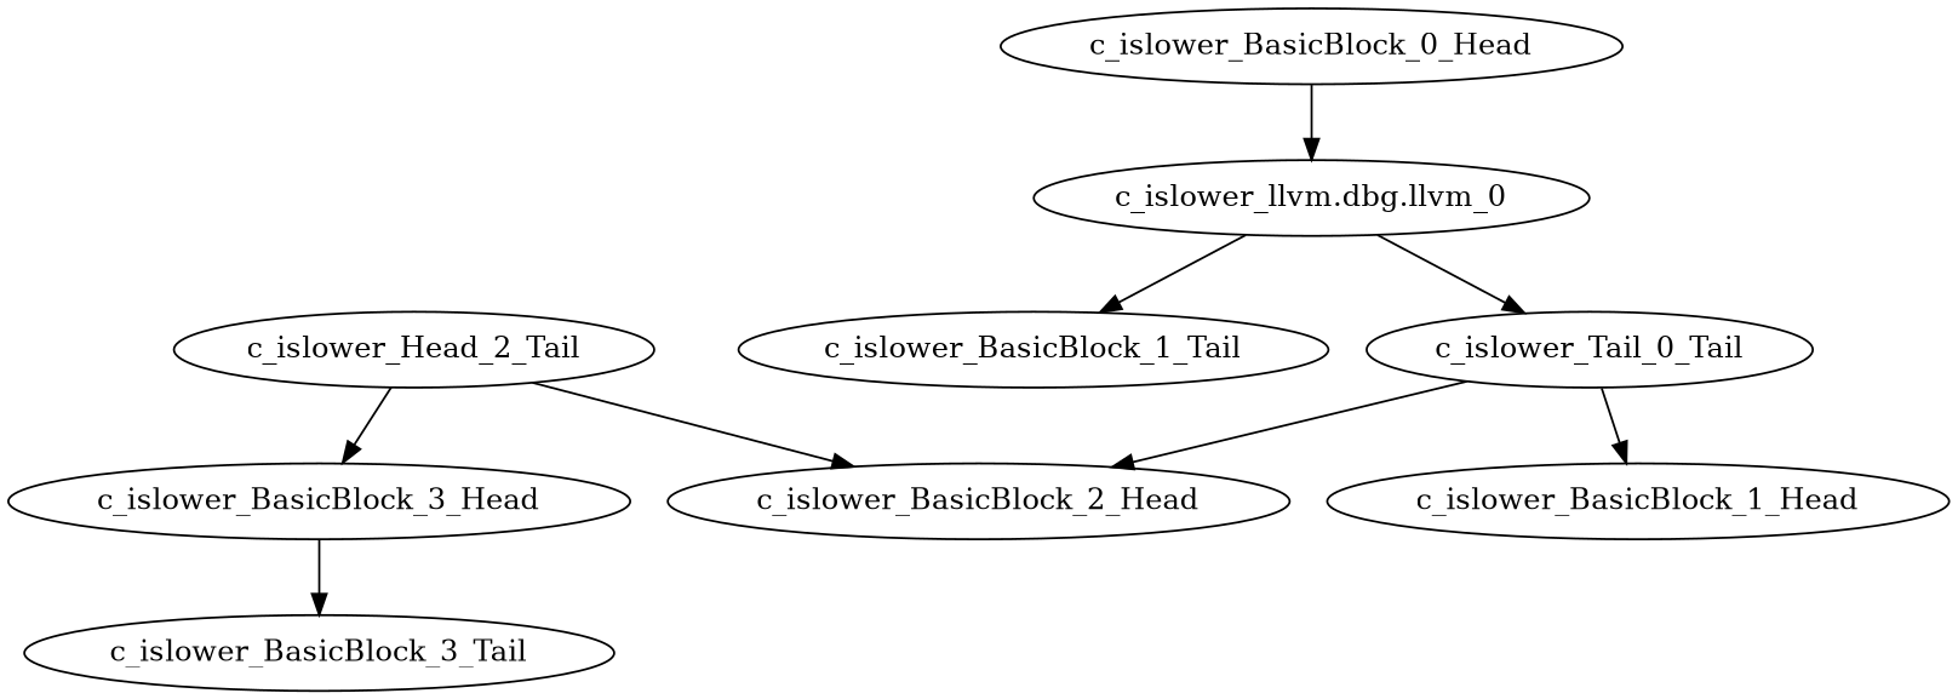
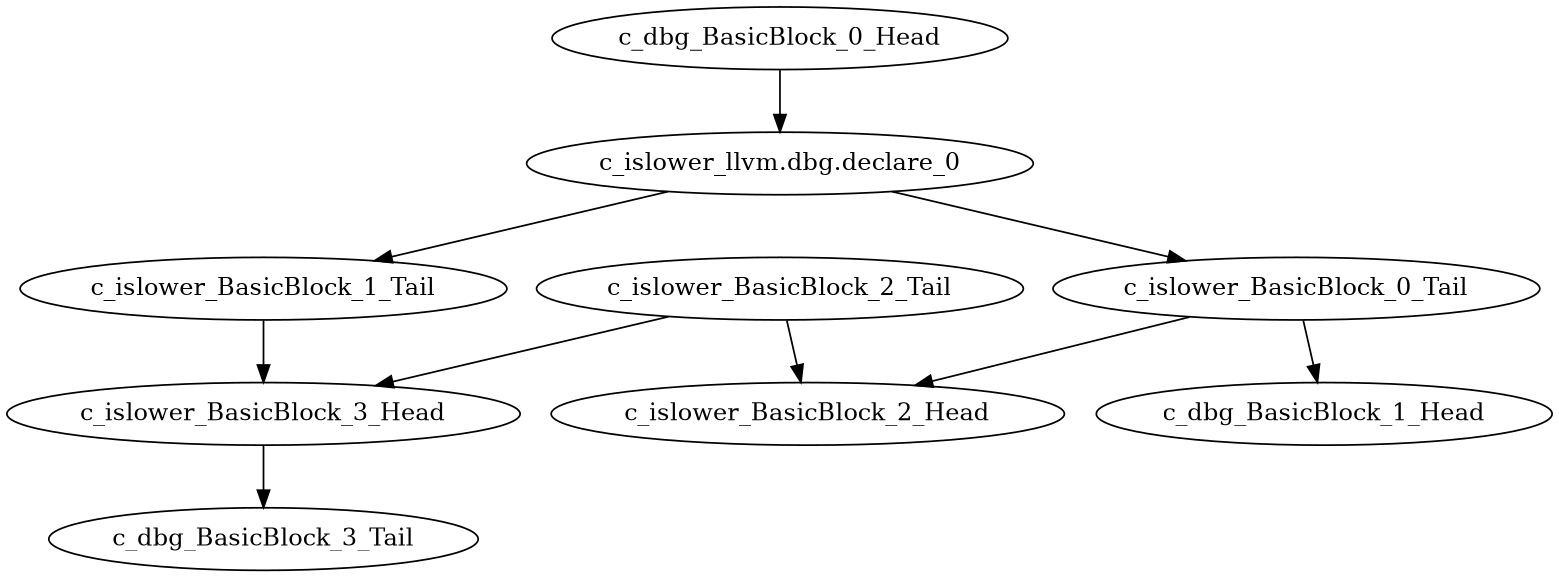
  digraph {
-   c_islower_BasicBlock_2_Tail [label=c_islower_Head_2_Tail]
+   c_islower_BasicBlock_2_Tail
    c_islower_BasicBlock_3_Head
    c_islower_BasicBlock_2_Head
-   c_islower_BasicBlock_3_Tail
+   c_islower_BasicBlock_3_Tail [label=c_dbg_BasicBlock_3_Tail]
    c_islower_BasicBlock_1_Tail
-   c_islower_BasicBlock_0_Tail [label=c_islower_Tail_0_Tail]
-   c_islower_BasicBlock_1_Head
-   c_islower_BasicBlock_0_Head
-   "c_islower_llvm.dbg.declare_0" [label="c_islower_llvm.dbg.llvm_0"]
+   c_islower_BasicBlock_0_Tail
+   c_islower_BasicBlock_1_Head [label=c_dbg_BasicBlock_1_Head]
+   c_islower_BasicBlock_0_Head [label=c_dbg_BasicBlock_0_Head]
+   "c_islower_llvm.dbg.declare_0"
    c_islower_BasicBlock_2_Tail -> c_islower_BasicBlock_3_Head
    c_islower_BasicBlock_2_Tail -> c_islower_BasicBlock_2_Head
    c_islower_BasicBlock_3_Head -> c_islower_BasicBlock_3_Tail
+   c_islower_BasicBlock_1_Tail -> c_islower_BasicBlock_3_Head
    c_islower_BasicBlock_0_Tail -> c_islower_BasicBlock_2_Head
    c_islower_BasicBlock_0_Tail -> c_islower_BasicBlock_1_Head
    c_islower_BasicBlock_0_Head -> "c_islower_llvm.dbg.declare_0"
    "c_islower_llvm.dbg.declare_0" -> c_islower_BasicBlock_1_Tail
    "c_islower_llvm.dbg.declare_0" -> c_islower_BasicBlock_0_Tail
  }
